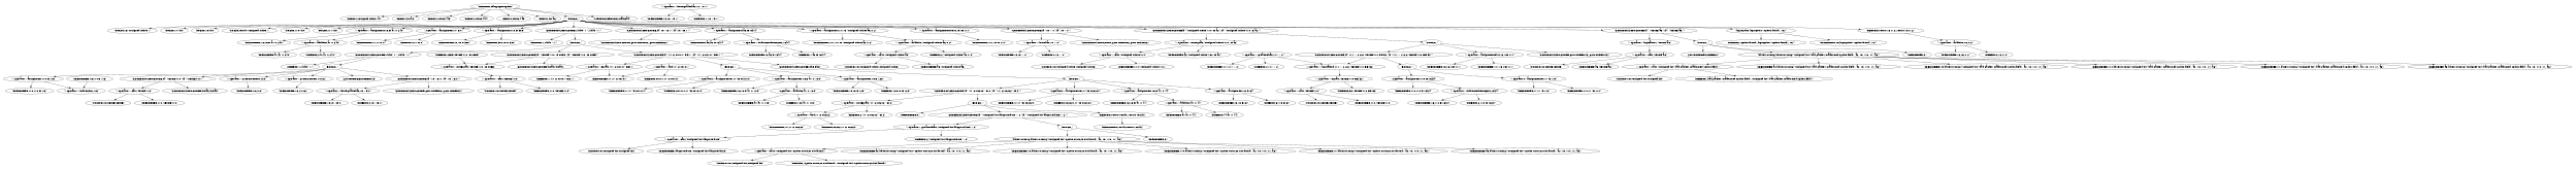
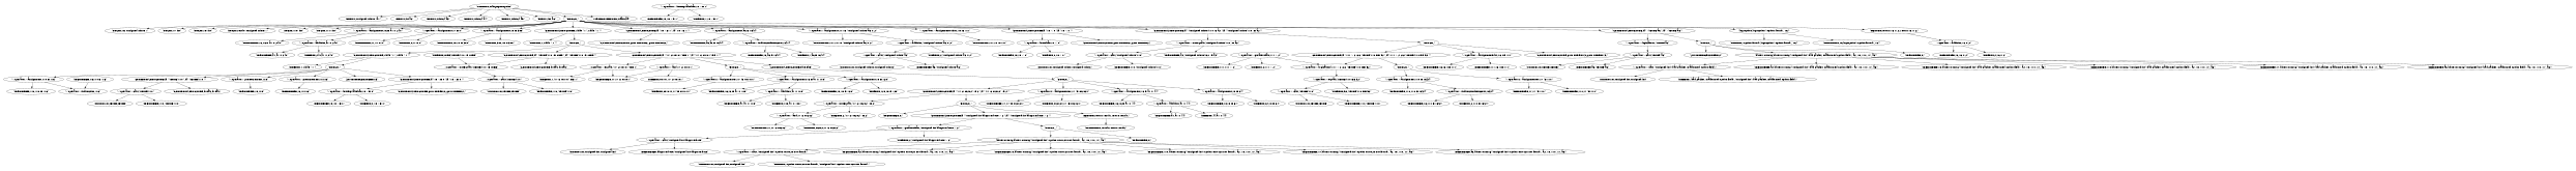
  digraph {
    n1 [label="(METHOD,udhcp_get_option)"]
    n2 [label="(PARAM,unsigned __int8 *a1)"]
    n3 [label="(PARAM,int a2)"]
    n4 [label="(PARAM,__int64 a3)"]
    n5 [label="(PARAM,__int64 a4)"]
    n6 [label="(PARAM,__int64 a5)"]
    n7 [label="(PARAM,int a6)"]
    n8 [label="(BLOCK,,)"]
    n9 [label="(METHOD_RETURN,__fastcall)"]
    n10 [label="(LOCAL,v6: unsigned __int8 *)"]
    n11 [label="(LOCAL,v7: int)"]
    n12 [label="(LOCAL,v8: int)"]
    n13 [label="(LOCAL,result: unsigned __int8 *)"]
    n14 [label="(LOCAL,v10: int)"]
    n15 [label="(LOCAL,v11: int)"]
    n16 [label="(<operator>.assignment,v6 = a1 + 240)"]
    n17 [label="(<operator>.assignment,v7 = 0)"]
    n18 [label="(<operator>.assignment,v8 = 388)"]
    n19 [label="(CONTROL_STRUCTURE,while ( 1 ),while ( 1 ))"]
    n20 [label="(CONTROL_STRUCTURE,if ( v8 <= 1 ),if ( v8 <= 1 ))"]
    n21 [label="(<operator>.assignment,a6 = v6[1])"]
    n22 [label="(<operator>.assignment,v11 = (unsigned __int8)a6 + 2)"]
    n23 [label="(<operator>.assignmentMinus,v8 -= v11)"]
    n24 [label="(CONTROL_STRUCTURE,if ( v8 < 0 ),if ( v8 < 0 ))"]
    n25 [label="(CONTROL_STRUCTURE,if ( (unsigned __int8)v10 != a2 ),if ( (unsigned __int8)v10 != a2 ))"]
    n26 [label="(CONTROL_STRUCTURE,if ( !(_BYTE)a6 ),if ( !(_BYTE)a6 ))"]
    n27 [label="(log_option,log_option(\"option found\", v6))"]
    n28 [label="(RETURN,return v6 + 2;,return v6 + 2;)"]
    n29 [label="(IDENTIFIER,v6,v6 = a1 + 240)"]
    n30 [label="(<operator>.addition,a1 + 240)"]
    n31 [label="(IDENTIFIER,v7,v7 = 0)"]
    n32 [label="(LITERAL,0,v7 = 0)"]
    n33 [label="(IDENTIFIER,v8,v8 = 388)"]
    n34 [label="(LITERAL,388,v8 = 388)"]
    n35 [label="(LITERAL,1,while ( 1 ))"]
    n36 [label="(BLOCK,,)"]
    n37 [label="(CONTROL_STRUCTURE,goto LABEL_2;,goto LABEL_2;)"]
    n38 [label="(IDENTIFIER,a6,a6 = v6[1])"]
    n39 [label="(<operator>.indirectIndexAccess,v6[1])"]
    n40 [label="(IDENTIFIER,v11,v11 = (unsigned __int8)a6 + 2)"]
    n41 [label="(<operator>.addition,(unsigned __int8)a6 + 2)"]
    n42 [label="(IDENTIFIER,v11,v8 -= v11)"]
    n43 [label="(<operator>.lessThan,v8 < 0)"]
    n44 [label="(CONTROL_STRUCTURE,goto LABEL_2;,goto LABEL_2;)"]
    n45 [label="(<operator>.notEquals,(unsigned __int8)v10 != a2)"]
    n46 [label="(BLOCK,,)"]
    n47 [label="(<operator>.logicalNot,!(_BYTE)a6)"]
    n48 [label="(BLOCK,,)"]
    n49 [label="(LITERAL,\"option found\",log_option(\"option found\", v6))"]
    n50 [label="(IDENTIFIER,v6,log_option(\"option found\", v6))"]
    n51 [label="(<operator>.addition,v6 + 2)"]
    n52 [label="(IDENTIFIER,a1,a1 + 240)"]
    n53 [label="(LITERAL,240,a1 + 240)"]
    n54 [label="(CONTROL_STRUCTURE,while ( 1 ),while ( 1 ))"]
    n55 [label="(CONTROL_STRUCTURE,if ( (_BYTE)v10 != 0xFF ),if ( (_BYTE)v10 != 0xFF ))"]
    n56 [label="(CONTROL_STRUCTURE,if ( (v7 & 0x101) == 1 ),if ( (v7 & 0x101) == 1 ))"]
    n57 [label="(LITERAL,1,while ( 1 ))"]
    n58 [label="(BLOCK,,)"]
    n59 [label="(<operator>.notEquals,(_BYTE)v10 != 0xFF)"]
    n60 [label="(CONTROL_STRUCTURE,break;,break;)"]
    n61 [label="(<operator>.equals,(v7 & 0x101) == 1)"]
    n62 [label="(BLOCK,,)"]
    n63 [label="(CONTROL_STRUCTURE,else,else)"]
    n64 [label="(<operator>.assignment,v10 = *v6)"]
    n65 [label="(CONTROL_STRUCTURE,if ( (_BYTE)v10 ),if ( (_BYTE)v10 ))"]
    n66 [label="(<operator>.preDecrement,--v8)"]
    n67 [label="(<operator>.preIncrement,++v6)"]
    n68 [label="(JUMP_TARGET,LABEL_13)"]
    n69 [label="(CONTROL_STRUCTURE,if ( v8 <= 0 ),if ( v8 <= 0 ))"]
    n70 [label="(IDENTIFIER,v10,v10 = *v6)"]
    n71 [label="(<operator>.indirection,*v6)"]
    n72 [label="(<operator>.cast,(_BYTE)v10)"]
    n73 [label="(CONTROL_STRUCTURE,break;,break;)"]
    n74 [label="(IDENTIFIER,v8,--v8)"]
    n75 [label="(IDENTIFIER,v6,++v6)"]
    n76 [label="(<operator>.lessEqualsThan,v8 <= 0)"]
    n77 [label="(CONTROL_STRUCTURE,goto LABEL_2;,goto LABEL_2;)"]
    n78 [label="(IDENTIFIER,v6,v10 = *v6)"]
    n79 [label="(UNKNOWN,_BYTE,_BYTE)"]
    n80 [label="(IDENTIFIER,v10,(_BYTE)v10)"]
    n81 [label="(IDENTIFIER,v8,v8 <= 0)"]
    n82 [label="(LITERAL,0,v8 <= 0)"]
    n83 [label="(<operator>.cast,(_BYTE)v10)"]
    n84 [label="(UNKNOWN,_BYTE,_BYTE)"]
    n85 [label="(IDENTIFIER,v10,(_BYTE)v10)"]
    n86 [label="(LITERAL,0xFF,(_BYTE)v10 != 0xFF)"]
    n87 [label="(LITERAL,1,(v7 & 0x101) == 1)"]
    n88 [label="(IDENTIFIER,v7,v7 & 0x101)"]
    n89 [label="(<operators>.assignmentOr,v7 |= 0x101u)"]
    n90 [label="(<operator>.assignment,v6 = a1 + 108)"]
    n91 [label="(<operator>.assignment,v8 = 128)"]
    n92 [label="(BLOCK,,)"]
    n93 [label="(<operator>.and,v7 & 0x101)"]
    n94 [label="(LITERAL,0x101,v7 & 0x101)"]
-   n95 [label="(IDENTIFIER,v7,v7 |= 0x101u)"]
    n96 [label="(LITERAL,0x101u,v7 |= 0x101u)"]
    n97 [label="(IDENTIFIER,v6,v6 = a1 + 108)"]
    n98 [label="(<operator>.addition,a1 + 108)"]
    n99 [label="(IDENTIFIER,v8,v8 = 128)"]
    n100 [label="(LITERAL,128,v8 = 128)"]
    n101 [label="(IDENTIFIER,a1,a1 + 108)"]
    n102 [label="(LITERAL,108,a1 + 108)"]
    n103 [label="(CONTROL_STRUCTURE,if ( (v7 & 0x202) != 2 ),if ( (v7 & 0x202) != 2 ))"]
    n104 [label="(<operators>.assignmentOr,v7 |= 0x202u)"]
    n105 [label="(<operator>.assignment,v6 = a1 + 44)"]
    n106 [label="(<operator>.assignment,v8 = 64)"]
    n107 [label="(<operator>.notEquals,(v7 & 0x202) != 2)"]
    n108 [label="(BLOCK,,)"]
    n109 [label="(IDENTIFIER,v7,v7 |= 0x202u)"]
    n110 [label="(LITERAL,0x202u,v7 |= 0x202u)"]
    n111 [label="(IDENTIFIER,v6,v6 = a1 + 44)"]
    n112 [label="(<operator>.addition,a1 + 44)"]
    n113 [label="(IDENTIFIER,v8,v8 = 64)"]
    n114 [label="(LITERAL,64,v8 = 64)"]
    n115 [label="(<operator>.and,v7 & 0x202)"]
    n116 [label="(LITERAL,2,(v7 & 0x202) != 2)"]
    n117 [label="(IDENTIFIER,L,)"]
    n118 [label="(CONTROL_STRUCTURE,if ( (unsigned int)dhcp_verbose > 2 ),if ( (unsigned int)dhcp_verbose > 2 ))"]
    n119 [label="(RETURN,return result;,return result;)"]
    n120 [label="(IDENTIFIER,v7,v7 & 0x202)"]
    n121 [label="(LITERAL,0x202,v7 & 0x202)"]
    n122 [label="(<operator>.greaterThan,(unsigned int)dhcp_verbose > 2)"]
    n123 [label="(BLOCK,,)"]
    n124 [label="(IDENTIFIER,result,return result;)"]
    n125 [label="(<operator>.cast,(unsigned int)dhcp_verbose)"]
    n126 [label="(LITERAL,2,(unsigned int)dhcp_verbose > 2)"]
    n127 [label="(bb_error_msg,bb_error_msg((unsigned int)\"option 0x%02x not found\", a2, v8, v10, v7, a6))"]
    n128 [label="(IDENTIFIER,L,)"]
    n129 [label="(UNKNOWN,unsigned int,unsigned int)"]
    n130 [label="(IDENTIFIER,dhcp_verbose,(unsigned int)dhcp_verbose)"]
    n131 [label="(<operator>.cast,(unsigned int)\"option 0x%02x not found\")"]
    n132 [label="(IDENTIFIER,a2,bb_error_msg((unsigned int)\"option 0x%02x not found\", a2, v8, v10, v7, a6))"]
    n133 [label="(IDENTIFIER,v8,bb_error_msg((unsigned int)\"option 0x%02x not found\", a2, v8, v10, v7, a6))"]
    n134 [label="(IDENTIFIER,v10,bb_error_msg((unsigned int)\"option 0x%02x not found\", a2, v8, v10, v7, a6))"]
    n135 [label="(IDENTIFIER,v7,bb_error_msg((unsigned int)\"option 0x%02x not found\", a2, v8, v10, v7, a6))"]
    n136 [label="(IDENTIFIER,a6,bb_error_msg((unsigned int)\"option 0x%02x not found\", a2, v8, v10, v7, a6))"]
    n137 [label="(UNKNOWN,unsigned int,unsigned int)"]
    n138 [label="(LITERAL,\"option 0x%02x not found\",(unsigned int)\"option 0x%02x not found\")"]
    n139 [label="(IDENTIFIER,a1,a1 + 44)"]
    n140 [label="(LITERAL,44,a1 + 44)"]
    n141 [label="(<operator>.lessEqualsThan,v8 <= 1)"]
    n142 [label="(IDENTIFIER,v8,v8 <= 1)"]
    n143 [label="(LITERAL,1,v8 <= 1)"]
    n144 [label="(IDENTIFIER,v6,a6 = v6[1])"]
    n145 [label="(LITERAL,1,a6 = v6[1])"]
    n146 [label="(<operator>.cast,(unsigned __int8)a6)"]
    n147 [label="(LITERAL,2,(unsigned __int8)a6 + 2)"]
    n148 [label="(UNKNOWN,unsigned __int8,unsigned __int8)"]
    n149 [label="(IDENTIFIER,a6,(unsigned __int8)a6)"]
    n150 [label="(IDENTIFIER,v8,v8 < 0)"]
    n151 [label="(LITERAL,0,v8 < 0)"]
    n152 [label="(<operator>.cast,(unsigned __int8)v10)"]
    n153 [label="(IDENTIFIER,a2,(unsigned __int8)v60 != a2)"]
    n154 [label="(CONTROL_STRUCTURE,if ( v11 > 2 && (_BYTE)v10 == 52 ),if ( v11 > 2 && (_BYTE)v10 == 52 ))"]
    n155 [label="(<operator>.assignmentPlus,v6 += v11)"]
    n156 [label="(CONTROL_STRUCTURE,goto LABEL_13;,goto LABEL_13;)"]
    n157 [label="(UNKNOWN,unsigned __int8,unsigned __int8)"]
    n158 [label="(IDENTIFIER,v10,(unsigned __int8)v10)"]
    n159 [label="(<operator>.logicalAnd,v11 > 2 && (_BYTE)v10 == 52)"]
    n160 [label="(BLOCK,,)"]
    n161 [label="(IDENTIFIER,v6,v6 += v11)"]
    n162 [label="(IDENTIFIER,v11,v6 += v11)"]
    n163 [label="(<operator>.equals,(_BYTE)v10 == 52)"]
    n164 [label="(<operator>.assignment,v10 = v6[2])"]
    n165 [label="(<operators>.assignmentOr,v7 |= v10)"]
    n166 [label="(<operator>.greaterThan,v11 > 2)"]
    n167 [label="(IDENTIFIER,v11,v11 > 2)"]
    n168 [label="(LITERAL,2,v11 > 2)"]
    n169 [label="(<operator>.cast,(_BYTE)v10)"]
    n170 [label="(LITERAL,52,(_BYTE)v10 == 52)"]
    n171 [label="(UNKNOWN,_BYTE,_BYTE)"]
    n172 [label="(IDENTIFIER,v10,(_BYTE)v10)"]
    n173 [label="(IDENTIFIER,v10,v10 = v6[2])"]
    n174 [label="(<operator>.indirectIndexAccess,v6[2])"]
    n175 [label="(IDENTIFIER,v7,v7 |= v10)"]
    n176 [label="(IDENTIFIER,v10,v7 |= v10)"]
    n177 [label="(IDENTIFIER,v6,v10 = v6[2])"]
    n178 [label="(LITERAL,2,v10 = v6[2])"]
    n179 [label="(<operator>.cast,(_BYTE)a6)"]
    n180 [label="(JUMP_TARGET,LABEL_2)"]
    n181 [label="(bb_error_msg,bb_error_msg((unsigned int)\"bad packet, malformed option field\", a2, v8, v10, v7, a6))"]
    n182 [label="(IDENTIFIER,L,)"]
    n183 [label="(UNKNOWN,_BYTE,_BYTE)"]
    n184 [label="(IDENTIFIER,a6,(_BYTE)a6)"]
    n185 [label="(<operator>.cast,(unsigned int)\"bad packet, malformed option field\")"]
    n186 [label="(IDENTIFIER,a2,bb_error_msg((unsigned int)\"bad packet, malformed option field\", a2, v8, v10, v7, a6))"]
    n187 [label="(IDENTIFIER,v8,bb_error_msg((unsigned int)\"bad packet, malformed option field\", a2, v8, v10, v7, a6))"]
    n188 [label="(IDENTIFIER,v10,bb_error_msg((unsigned int)\"bad packet, malformed option field\", a2, v8, v10, v7, a6))"]
    n189 [label="(IDENTIFIER,v7,bb_error_msg((unsigned int)\"bad packet, malformed option field\", a2, v8, v10, v7, a6))"]
    n190 [label="(IDENTIFIER,a6,bb_error_msg((unsigned int)\"bad packet, malformed option field\", a2, v8, v10, v7, a6))"]
    n191 [label="(UNKNOWN,unsigned int,unsigned int)"]
    n192 [label="(LITERAL,\"bad packet, malformed option field\",(unsigned int)\"bad packet, malformed option field\")"]
    n193 [label="(IDENTIFIER,v6,v6 + 2)"]
    n194 [label="(LITERAL,2,v6 + 2)"]
    n1 -> n2
    n1 -> n3
    n1 -> n4
    n1 -> n5
    n1 -> n6
    n1 -> n7
    n1 -> n8
    n1 -> n9
    n8 -> n10
    n8 -> n11
    n8 -> n12
    n8 -> n13
    n8 -> n14
    n8 -> n15
    n8 -> n16
    n8 -> n17
    n8 -> n18
    n8 -> n19
    n8 -> n20
    n8 -> n21
    n8 -> n22
    n8 -> n23
    n8 -> n24
    n8 -> n25
    n8 -> n26
    n8 -> n27
    n8 -> n28
    n16 -> n29
    n16 -> n30
    n17 -> n31
    n17 -> n32
    n18 -> n33
    n18 -> n34
    n19 -> n35
    n19 -> n36
    n20 -> n37
    n21 -> n38
    n21 -> n39
    n22 -> n40
    n22 -> n41
    n23 -> n42
    n24 -> n43
    n24 -> n44
    n25 -> n45
    n25 -> n46
    n26 -> n47
    n26 -> n48
    n27 -> n49
    n27 -> n50
    n28 -> n51
    n30 -> n52
    n30 -> n53
    n36 -> n54
    n36 -> n55
    n36 -> n56
    n39 -> n144
    n39 -> n145
    n41 -> n146
    n41 -> n147
    n43 -> n150
    n43 -> n151
    n45 -> n152
    n45 -> n153
    n46 -> n154
    n46 -> n155
    n46 -> n156
    n47 -> n179
    n48 -> n180
    n48 -> n181
    n48 -> n182
    n51 -> n193
    n51 -> n194
    n54 -> n57
    n54 -> n58
    n55 -> n59
    n55 -> n60
    n56 -> n61
    n56 -> n62
    n56 -> n63
    n58 -> n64
    n58 -> n65
    n58 -> n66
    n58 -> n67
    n58 -> n68
    n58 -> n69
    n59 -> n83
    n61 -> n87
    n61 -> n88
    n62 -> n89
    n62 -> n90
    n62 -> n91
    n63 -> n92
    n64 -> n70
    n64 -> n71
    n65 -> n72
    n65 -> n73
    n66 -> n74
    n67 -> n75
    n69 -> n76
    n69 -> n77
    n72 -> n79
    n72 -> n80
    n76 -> n81
    n76 -> n82
    n78 -> n71
    n83 -> n84
    n83 -> n85
    n86 -> n59
-   n89 -> n95
    n89 -> n96
    n90 -> n97
    n90 -> n98
    n91 -> n99
    n91 -> n100
    n92 -> n103
    n92 -> n104
    n92 -> n105
    n92 -> n106
    n93 -> n88
    n93 -> n94
    n98 -> n101
    n98 -> n102
    n103 -> n107
    n103 -> n108
    n104 -> n109
    n104 -> n110
    n105 -> n111
    n105 -> n112
    n106 -> n113
    n106 -> n114
    n107 -> n115
    n107 -> n116
    n108 -> n117
    n108 -> n118
    n108 -> n119
    n112 -> n139
    n112 -> n140
    n115 -> n120
    n115 -> n121
    n118 -> n122
    n118 -> n123
    n119 -> n124
    n122 -> n125
    n122 -> n126
    n123 -> n127
    n123 -> n128
    n125 -> n129
    n125 -> n130
    n127 -> n131
    n127 -> n132
    n127 -> n133
    n127 -> n134
    n127 -> n135
    n127 -> n136
    n131 -> n137
    n131 -> n138
    n141 -> n142
    n141 -> n143
    n146 -> n148
    n146 -> n149
    n152 -> n157
    n152 -> n158
    n154 -> n159
    n154 -> n160
    n155 -> n161
    n155 -> n162
    n159 -> n163
    n160 -> n164
    n160 -> n165
    n163 -> n169
    n163 -> n170
    n164 -> n173
    n164 -> n174
    n165 -> n175
    n165 -> n176
    n166 -> n159
    n166 -> n167
    n166 -> n168
    n169 -> n171
    n169 -> n172
    n174 -> n177
    n174 -> n178
    n179 -> n183
    n179 -> n184
    n181 -> n185
    n181 -> n186
    n181 -> n187
    n181 -> n188
    n181 -> n189
    n181 -> n190
    n185 -> n191
    n185 -> n192
  }
